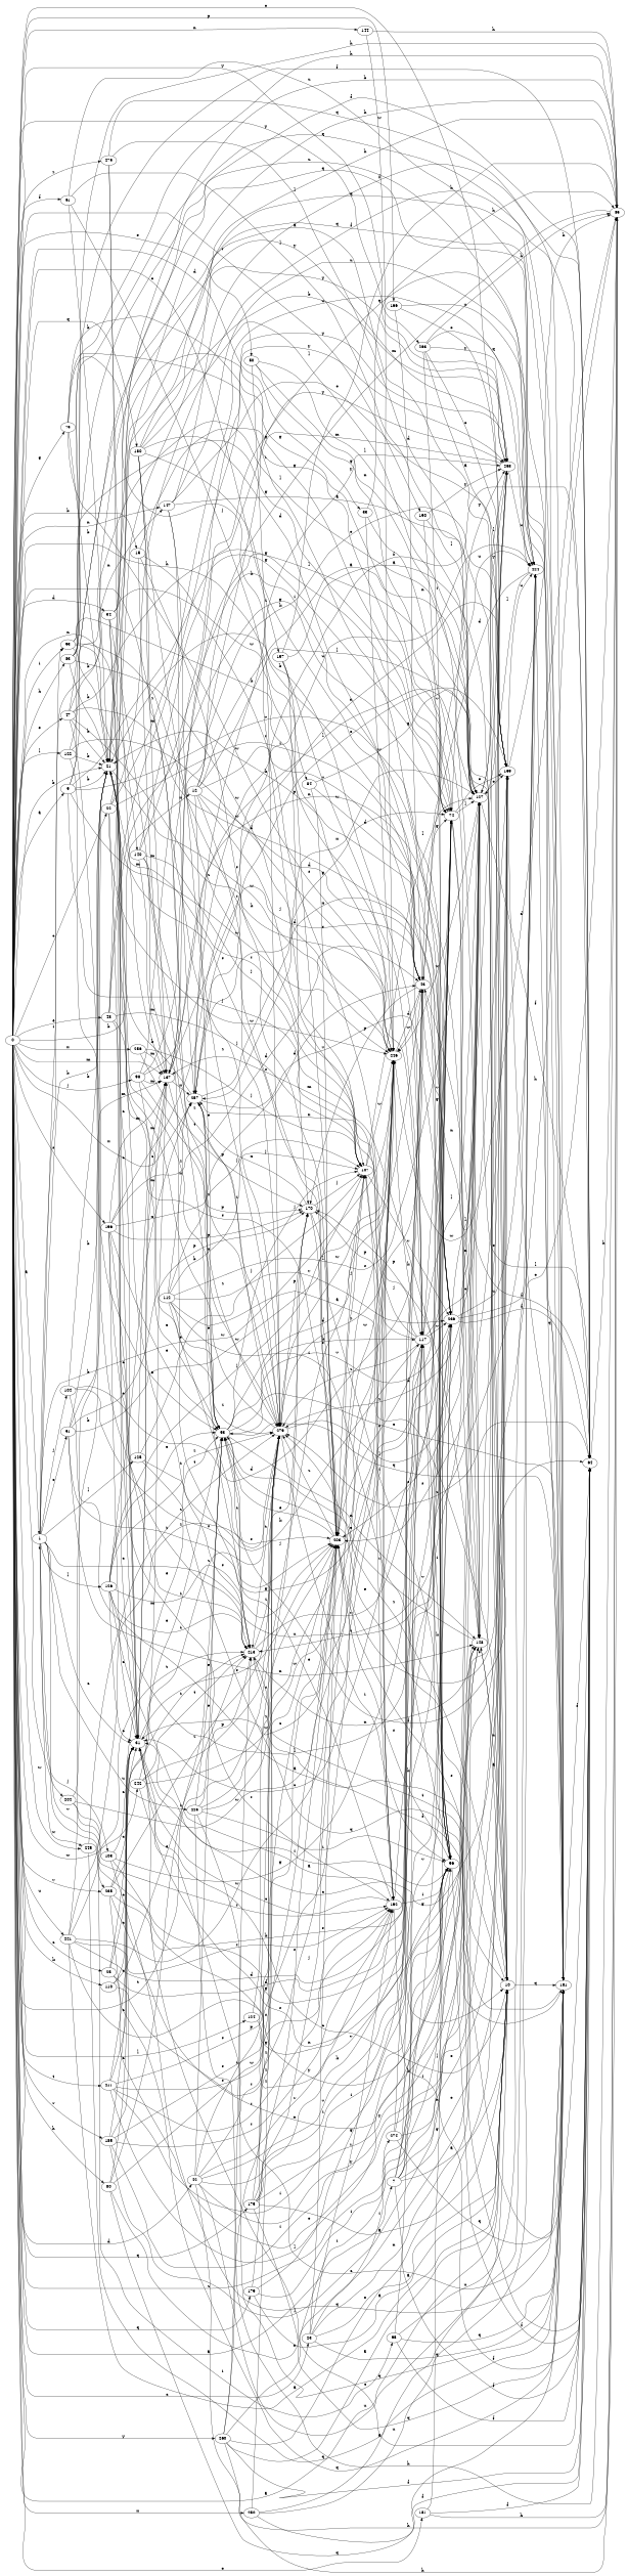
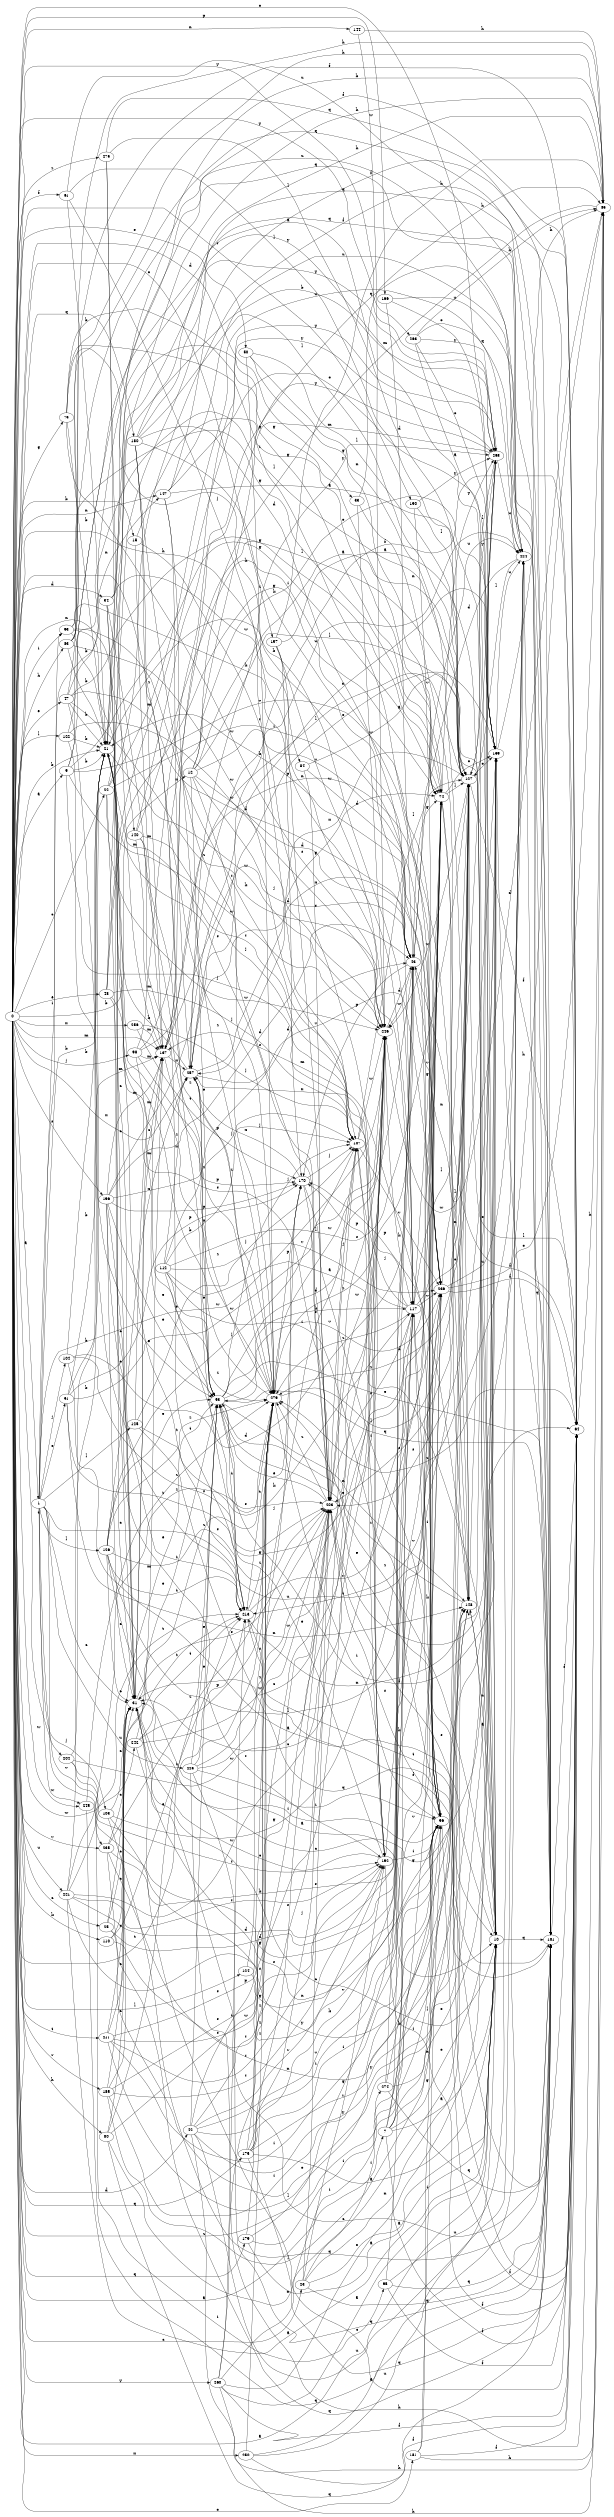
  strict digraph {
    rankdir=LR
    0
    1
    7
    9
    10
    12
    15
    21
    22
    23
    25
    33
    34
    42
    47
    48
    50
    61
    73
    80
    83
    84
    93
    98
    110
    122
    124
    137
    140
    144
    147
    151
    157
    159
    166
    175
    179
    180
    185
    190
    196
    204
    211
    213
    221
    235
    242
    245
    250
    256
    257
    260
    263
    268
    274
    275
    279
    31
    51
    95
    103
    104
    125
    126
    223
    224
    246
    43
    64
    74
    96
    127
    148
    107
    181
    236
    53
    203
    192
    85
    170
    117
    112
    0 -> 1 [label=a]
    0 -> 7 [label=a]
    0 -> 9 [label=a]
    0 -> 10 [label=a]
    0 -> 12 [label=b]
    0 -> 15 [label=b]
    0 -> 21 [label=b]
    0 -> 22 [label=c]
    0 -> 23 [label=c]
    0 -> 25 [label=c]
    0 -> 33 [label=d]
    0 -> 34 [label=d]
    0 -> 42 [label=d]
    0 -> 47 [label=e]
    0 -> 48 [label=e]
    0 -> 50 [label=e]
    0 -> 61 [label=f]
    0 -> 73 [label=g]
    0 -> 80 [label=h]
    0 -> 83 [label=h]
    0 -> 84 [label=h]
    0 -> 93 [label=i]
    0 -> 98 [label=j]
    0 -> 110 [label=k]
    0 -> 122 [label=l]
    0 -> 124 [label=l]
    0 -> 137 [label=m]
    0 -> 140 [label=n]
    0 -> 144 [label=n]
    0 -> 147 [label=n]
    0 -> 151 [label=o]
    0 -> 157 [label=o]
    0 -> 159 [label=o]
    0 -> 166 [label=p]
    0 -> 175 [label=q]
    0 -> 179 [label=q]
    0 -> 180 [label=q]
    0 -> 185 [label=r]
    0 -> 190 [label=r]
    0 -> 196 [label=s]
    0 -> 204 [label=t]
    0 -> 211 [label=t]
    0 -> 213 [label=t]
    0 -> 221 [label=u]
    0 -> 235 [label=v]
    0 -> 242 [label=w]
    0 -> 245 [label=w]
    0 -> 250 [label=x]
    0 -> 256 [label=x]
    0 -> 257 [label=x]
    0 -> 260 [label=y]
    0 -> 263 [label=y]
    0 -> 268 [label=y]
    0 -> 274 [label=z]
    0 -> 275 [label=z]
    0 -> 279 [label=z]
    1 -> 21 [label=b]
    1 -> 93 [label=i]
    1 -> 147 [label=n]
    1 -> 235 [label=v]
    1 -> 245 [label=w]
    1 -> 31 [label=c]
    1 -> 51 [label=e]
    1 -> 95 [label=i]
    1 -> 103 [label=j]
    1 -> 104 [label=j]
    1 -> 125 [label=l]
    1 -> 126 [label=l]
    1 -> 223 [label=u]
    1 -> 224 [label=u]
    1 -> 246 [label=w]
    7 -> 10 [label=a]
    7 -> 159 [label=o]
    7 -> 43 [label=d]
    7 -> 64 [label=f]
    7 -> 74 [label=g]
    7 -> 96 [label=i]
    7 -> 127 [label=l]
    7 -> 148 [label=n]
    9 -> 21 [label=b]
    9 -> 268 [label=y]
    9 -> 246 [label=w]
    9 -> 74 [label=g]
    9 -> 107 [label=j]
    9 -> 181 [label=q]
    9 -> 236 [label=v]
    10 -> 279 [label=z]
    10 -> 31 [label=c]
    10 -> 148 [label=n]
    10 -> 181 [label=q]
    10 -> 53 [label=e]
    12 -> 10 [label=a]
    12 -> 159 [label=o]
    12 -> 43 [label=d]
    12 -> 127 [label=l]
    12 -> 107 [label=j]
    12 -> 181 [label=q]
    12 -> 236 [label=v]
    12 -> 53 [label=e]
    12 -> 203 [label=s]
    15 -> 137 [label=m]
    15 -> 74 [label=g]
-   15 -> 203 [label=s]
    15 -> 192 [label=r]
    21 -> 31 [label=c]
    21 -> 246 [label=w]
    21 -> 181 [label=q]
    21 -> 53 [label=e]
    21 -> 203 [label=s]
    21 -> 192 [label=r]
    22 -> 31 [label=c]
    22 -> 224 [label=u]
    22 -> 246 [label=w]
    22 -> 64 [label=f]
    22 -> 96 [label=i]
    22 -> 85 [label=h]
    23 -> 10 [label=a]
    23 -> 96 [label=i]
    23 -> 148 [label=n]
    23 -> 181 [label=q]
    23 -> 203 [label=s]
    23 -> 192 [label=r]
    25 -> 159 [label=o]
    25 -> 31 [label=c]
    25 -> 43 [label=d]
    25 -> 53 [label=e]
    33 -> 246 [label=w]
    33 -> 148 [label=n]
    33 -> 85 [label=h]
    34 -> 213 [label=t]
    34 -> 279 [label=z]
    34 -> 31 [label=c]
    34 -> 246 [label=w]
    34 -> 64 [label=f]
    34 -> 74 [label=g]
    42 -> 268 [label=y]
    42 -> 224 [label=u]
    42 -> 96 [label=i]
    42 -> 236 [label=v]
    42 -> 53 [label=e]
    42 -> 203 [label=s]
    42 -> 192 [label=r]
    42 -> 85 [label=h]
    42 -> 170 [label=p]
    47 -> 21 [label=b]
    47 -> 224 [label=u]
    47 -> 43 [label=d]
    47 -> 74 [label=g]
    47 -> 127 [label=l]
    47 -> 53 [label=e]
    47 -> 117 [label=k]
    48 -> 268 [label=y]
    48 -> 31 [label=c]
    48 -> 74 [label=g]
    48 -> 107 [label=j]
    48 -> 203 [label=s]
    48 -> 85 [label=h]
    50 -> 279 [label=z]
    50 -> 74 [label=g]
    50 -> 127 [label=l]
    50 -> 148 [label=n]
    61 -> 21 [label=b]
    61 -> 224 [label=u]
    61 -> 127 [label=l]
    61 -> 107 [label=j]
    73 -> 21 [label=b]
    73 -> 246 [label=w]
    73 -> 74 [label=g]
    73 -> 96 [label=i]
    73 -> 117 [label=k]
    80 -> 31 [label=c]
    80 -> 148 [label=n]
    80 -> 181 [label=q]
    80 -> 53 [label=e]
    80 -> 203 [label=s]
    83 -> 21 [label=b]
    83 -> 246 [label=w]
    83 -> 74 [label=g]
    83 -> 181 [label=q]
    83 -> 85 [label=h]
    83 -> 117 [label=k]
    84 -> 10 [label=a]
    84 -> 43 [label=d]
    84 -> 203 [label=s]
    93 -> 21 [label=b]
    93 -> 279 [label=z]
    93 -> 64 [label=f]
    93 -> 192 [label=r]
    93 -> 85 [label=h]
    98 -> 137 [label=m]
    98 -> 268 [label=y]
    98 -> 127 [label=l]
    98 -> 148 [label=n]
    98 -> 53 [label=e]
    98 -> 170 [label=p]
    110 -> 213 [label=t]
    110 -> 31 [label=c]
    110 -> 192 [label=r]
    122 -> 10 [label=a]
    122 -> 21 [label=b]
    122 -> 213 [label=t]
    122 -> 246 [label=w]
    124 -> 279 [label=z]
    124 -> 236 [label=v]
    137 -> 257 [label=x]
    137 -> 279 [label=z]
    137 -> 31 [label=c]
    137 -> 43 [label=d]
    137 -> 127 [label=l]
    140 -> 137 [label=m]
    140 -> 213 [label=t]
    140 -> 268 [label=y]
    140 -> 279 [label=z]
    140 -> 96 [label=i]
    140 -> 107 [label=j]
    144 -> 246 [label=w]
    144 -> 85 [label=h]
    147 -> 10 [label=a]
    147 -> 159 [label=o]
    147 -> 257 [label=x]
    147 -> 279 [label=z]
    147 -> 224 [label=u]
    147 -> 64 [label=f]
    151 -> 64 [label=f]
    151 -> 74 [label=g]
    151 -> 85 [label=h]
    157 -> 10 [label=a]
    157 -> 246 [label=w]
    157 -> 203 [label=s]
    157 -> 85 [label=h]
    157 -> 170 [label=p]
    159 -> 257 [label=x]
    159 -> 31 [label=c]
    159 -> 224 [label=u]
    159 -> 203 [label=s]
    159 -> 85 [label=h]
    166 -> 159 [label=o]
    166 -> 224 [label=u]
    166 -> 43 [label=d]
    175 -> 10 [label=a]
    175 -> 268 [label=y]
    175 -> 279 [label=z]
    175 -> 96 [label=i]
    175 -> 107 [label=j]
    175 -> 181 [label=q]
    175 -> 203 [label=s]
    175 -> 117 [label=k]
    179 -> 10 [label=a]
    179 -> 279 [label=z]
    179 -> 74 [label=g]
    179 -> 96 [label=i]
    180 -> 137 [label=m]
    180 -> 213 [label=t]
    180 -> 268 [label=y]
    180 -> 279 [label=z]
    180 -> 43 [label=d]
    180 -> 127 [label=l]
    180 -> 181 [label=q]
    180 -> 117 [label=k]
    185 -> 31 [label=c]
    185 -> 96 [label=i]
    185 -> 127 [label=l]
    185 -> 53 [label=e]
    185 -> 203 [label=s]
    185 -> 192 [label=r]
    190 -> 268 [label=y]
    190 -> 127 [label=l]
    190 -> 236 [label=v]
    196 -> 137 [label=m]
    196 -> 213 [label=t]
    196 -> 31 [label=c]
    196 -> 224 [label=u]
    196 -> 43 [label=d]
    196 -> 107 [label=j]
    196 -> 53 [label=e]
    196 -> 192 [label=r]
    196 -> 170 [label=p]
    204 -> 21 [label=b]
    204 -> 246 [label=w]
    204 -> 74 [label=g]
    204 -> 192 [label=r]
    211 -> 213 [label=t]
    211 -> 31 [label=c]
    211 -> 246 [label=w]
    211 -> 96 [label=i]
    211 -> 127 [label=l]
    211 -> 203 [label=s]
    211 -> 192 [label=r]
    213 -> 279 [label=z]
    213 -> 64 [label=f]
    213 -> 148 [label=n]
    213 -> 236 [label=v]
    221 -> 10 [label=a]
    221 -> 21 [label=b]
    221 -> 213 [label=t]
    221 -> 279 [label=z]
    221 -> 246 [label=w]
    221 -> 43 [label=d]
    221 -> 74 [label=g]
    221 -> 192 [label=r]
    235 -> 279 [label=z]
    235 -> 31 [label=c]
    235 -> 148 [label=n]
    235 -> 181 [label=q]
    235 -> 117 [label=k]
    242 -> 137 [label=m]
    242 -> 213 [label=t]
    242 -> 246 [label=w]
    242 -> 148 [label=n]
    242 -> 170 [label=p]
    245 -> 279 [label=z]
    245 -> 181 [label=q]
    250 -> 10 [label=a]
    250 -> 279 [label=z]
    250 -> 224 [label=u]
    250 -> 64 [label=f]
    256 -> 137 [label=m]
    256 -> 107 [label=j]
    256 -> 170 [label=p]
    257 -> 21 [label=b]
    257 -> 159 [label=o]
    257 -> 268 [label=y]
    257 -> 279 [label=z]
    257 -> 64 [label=f]
    257 -> 74 [label=g]
    257 -> 236 [label=v]
    257 -> 53 [label=e]
    260 -> 10 [label=a]
    260 -> 159 [label=o]
    260 -> 213 [label=t]
    260 -> 64 [label=f]
    260 -> 96 [label=i]
    260 -> 203 [label=s]
    260 -> 85 [label=h]
    263 -> 10 [label=a]
    263 -> 159 [label=o]
    263 -> 268 [label=y]
-   263 -> 96 [label=i]
+   151 -> 96 [label=i]
    263 -> 181 [label=q]
    263 -> 85 [label=h]
    268 -> 21 [label=b]
    268 -> 137 [label=m]
    268 -> 224 [label=u]
    268 -> 246 [label=w]
    268 -> 127 [label=l]
    274 -> 159 [label=o]
    274 -> 181 [label=q]
    274 -> 236 [label=v]
    274 -> 117 [label=k]
    275 -> 137 [label=m]
    275 -> 31 [label=c]
    275 -> 127 [label=l]
    275 -> 181 [label=q]
    279 -> 21 [label=b]
    279 -> 213 [label=t]
    279 -> 246 [label=w]
    279 -> 96 [label=i]
    279 -> 127 [label=l]
    279 -> 170 [label=p]
    31 -> 137 [label=m]
    31 -> 279 [label=z]
    31 -> 96 [label=i]
    31 -> 203 [label=s]
    51 -> 21 [label=b]
    51 -> 137 [label=m]
    51 -> 246 [label=w]
    51 -> 74 [label=g]
    51 -> 148 [label=n]
    51 -> 170 [label=p]
    95 -> 224 [label=u]
    95 -> 64 [label=f]
    95 -> 181 [label=q]
    95 -> 117 [label=k]
    103 -> 268 [label=y]
    103 -> 31 [label=c]
    103 -> 74 [label=g]
    103 -> 181 [label=q]
    104 -> 10 [label=a]
    104 -> 21 [label=b]
    104 -> 43 [label=d]
    104 -> 203 [label=s]
    125 -> 137 [label=m]
    125 -> 107 [label=j]
    125 -> 181 [label=q]
    125 -> 117 [label=k]
    126 -> 10 [label=a]
    126 -> 213 [label=t]
    126 -> 257 [label=x]
    126 -> 279 [label=z]
    126 -> 31 [label=c]
    126 -> 127 [label=l]
    126 -> 107 [label=j]
    126 -> 53 [label=e]
    126 -> 203 [label=s]
    223 -> 246 [label=w]
    223 -> 96 [label=i]
    223 -> 107 [label=j]
    223 -> 181 [label=q]
    223 -> 53 [label=e]
    223 -> 203 [label=s]
    223 -> 85 [label=h]
    224 -> 43 [label=d]
    224 -> 127 [label=l]
    224 -> 181 [label=q]
    246 -> 43 [label=d]
    246 -> 203 [label=s]
    246 -> 117 [label=k]
    43 -> 21 [label=b]
    43 -> 279 [label=z]
    43 -> 224 [label=u]
    43 -> 246 [label=w]
    43 -> 74 [label=g]
    43 -> 148 [label=n]
    43 -> 236 [label=v]
    43 -> 170 [label=p]
    64 -> 213 [label=t]
    64 -> 279 [label=z]
    64 -> 31 [label=c]
    64 -> 127 [label=l]
    64 -> 85 [label=h]
    74 -> 159 [label=o]
    74 -> 268 [label=y]
    74 -> 31 [label=c]
    74 -> 64 [label=f]
    74 -> 127 [label=l]
    74 -> 148 [label=n]
    96 -> 21 [label=b]
    96 -> 137 [label=m]
    96 -> 64 [label=f]
    96 -> 203 [label=s]
    96 -> 117 [label=k]
    127 -> 159 [label=o]
    127 -> 257 [label=x]
    127 -> 268 [label=y]
    127 -> 279 [label=z]
    127 -> 246 [label=w]
    127 -> 64 [label=f]
    127 -> 203 [label=s]
    148 -> 10 [label=a]
    148 -> 159 [label=o]
    148 -> 53 [label=e]
    148 -> 170 [label=p]
    107 -> 246 [label=w]
    107 -> 127 [label=l]
    107 -> 236 [label=v]
    107 -> 192 [label=r]
    181 -> 159 [label=o]
    181 -> 31 [label=c]
    181 -> 64 [label=f]
    181 -> 53 [label=e]
    181 -> 203 [label=s]
    236 -> 213 [label=t]
    236 -> 257 [label=x]
    236 -> 224 [label=u]
    236 -> 64 [label=f]
    236 -> 127 [label=l]
    236 -> 85 [label=h]
    53 -> 213 [label=t]
    53 -> 257 [label=x]
    53 -> 43 [label=d]
    53 -> 64 [label=f]
    53 -> 148 [label=n]
    53 -> 107 [label=j]
    53 -> 181 [label=q]
    53 -> 236 [label=v]
    53 -> 117 [label=k]
    203 -> 279 [label=z]
    203 -> 246 [label=w]
    203 -> 107 [label=j]
    203 -> 53 [label=e]
    192 -> 31 [label=c]
    192 -> 64 [label=f]
    192 -> 96 [label=i]
    192 -> 236 [label=v]
    192 -> 53 [label=e]
    85 -> 21 [label=b]
    85 -> 137 [label=m]
    85 -> 43 [label=d]
    85 -> 203 [label=s]
    170 -> 257 [label=x]
    170 -> 96 [label=i]
    170 -> 107 [label=j]
    170 -> 203 [label=s]
    117 -> 159 [label=o]
    117 -> 257 [label=x]
    117 -> 279 [label=z]
    117 -> 31 [label=c]
    117 -> 74 [label=g]
    117 -> 96 [label=i]
    117 -> 127 [label=l]
    117 -> 107 [label=j]
    117 -> 236 [label=v]
    117 -> 203 [label=s]
    117 -> 170 [label=p]
    112 -> 10 [label=a]
    112 -> 257 [label=x]
    112 -> 279 [label=z]
    112 -> 43 [label=d]
    112 -> 96 [label=i]
    112 -> 127 [label=l]
    112 -> 107 [label=j]
    112 -> 236 [label=v]
    112 -> 203 [label=s]
  }
